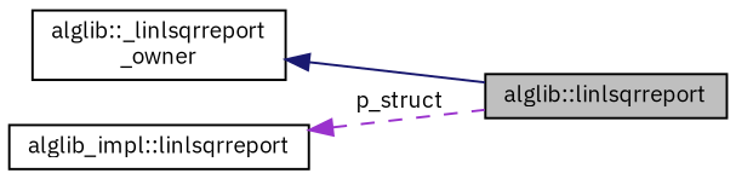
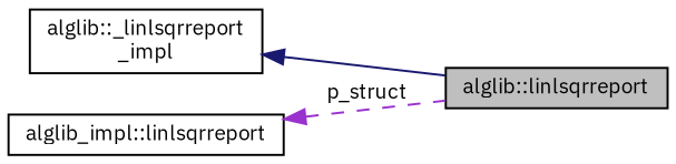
  digraph {
    fontname="IBM Plex Sans"
    rankdir=LR
    node [color=black fillcolor=white fontname="IBM Plex Sans" fontsize=10 shape=record style=filled]
    edge [dir=back fontname="IBM Plex Sans" fontsize=10 labelfontname=Helvetica labelfontsize=10]
    n1 [fillcolor=grey75 fontcolor=black height=0.2 label="alglib::linlsqrreport" width=0.4]
-   n2 [height=0.2 label="alglib::_linlsqrreport\l_owner" width=0.4]
+   n2 [height=0.2 label="alglib::_linlsqrreport\l_impl" width=0.4]
    n3 [height=0.2 label="alglib_impl::linlsqrreport" width=0.4]
    n2 -> n1 [color=midnightblue style=solid]
    n3 -> n1 [color=darkorchid3 label=" p_struct" style=dashed]
  }
